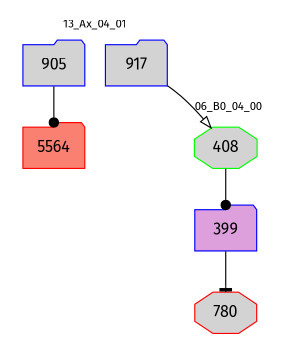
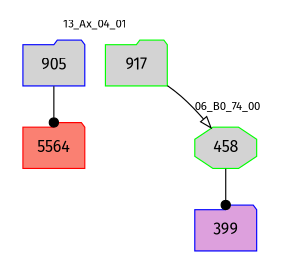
  digraph {
    fontname="Fira Sans"
    node [color=green fillcolor=lightgrey fontname="Fira Sans" shape=folder style=filled]
    edge [arrowhead=dot color=black fontname="Fira Sans"]
-   n1 [color=blue label=917]
+   n1 [label=917]
    n2 [color=blue label=905]
    n3 [color=red fillcolor=salmon label=5564]
-   n4 [label=408 shape=octagon]
+   n4 [label=458 shape=octagon]
    n5 [color=blue fillcolor=plum label=399]
-   n6 [color=red label=780 shape=octagon]
    subgraph cluster_1 {
      color=white
      fontsize=10
      label="13_Ax_04_01"
      n1
      n2
      n3
    }
    subgraph cluster_2 {
      color=white
      fontsize=10
-     label="06_B0_04_00"
+     label="06_B0_74_00"
      n4
      n5
-     n6
    }
    n1 -> n4 [arrowhead=onormal]
    n2 -> n3
    n4 -> n5
-   n5 -> n6 [arrowhead=tee]
  }
